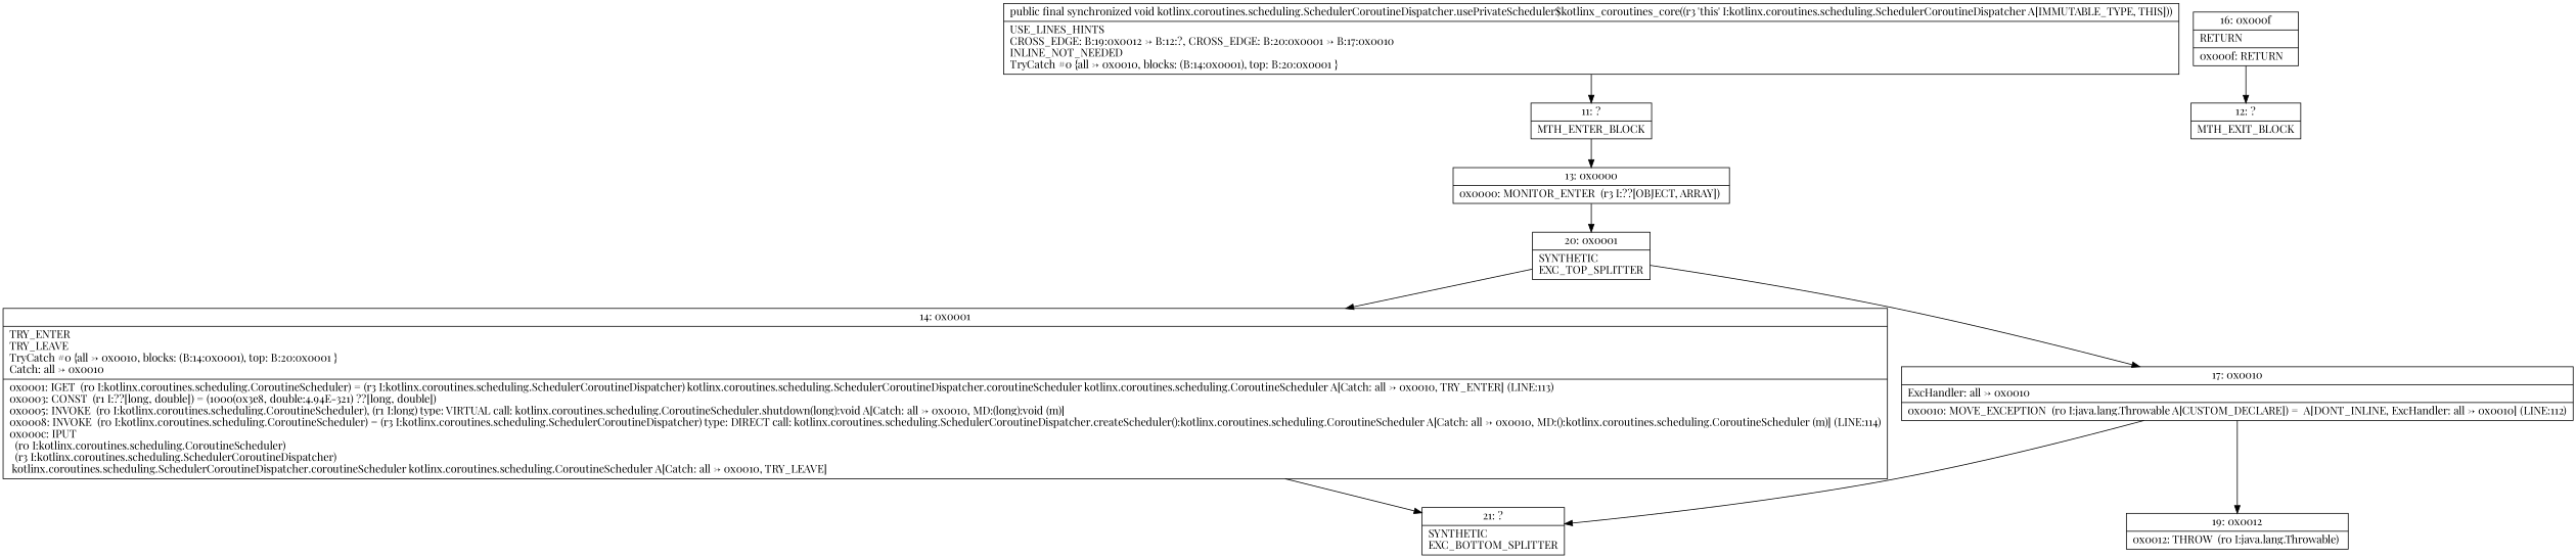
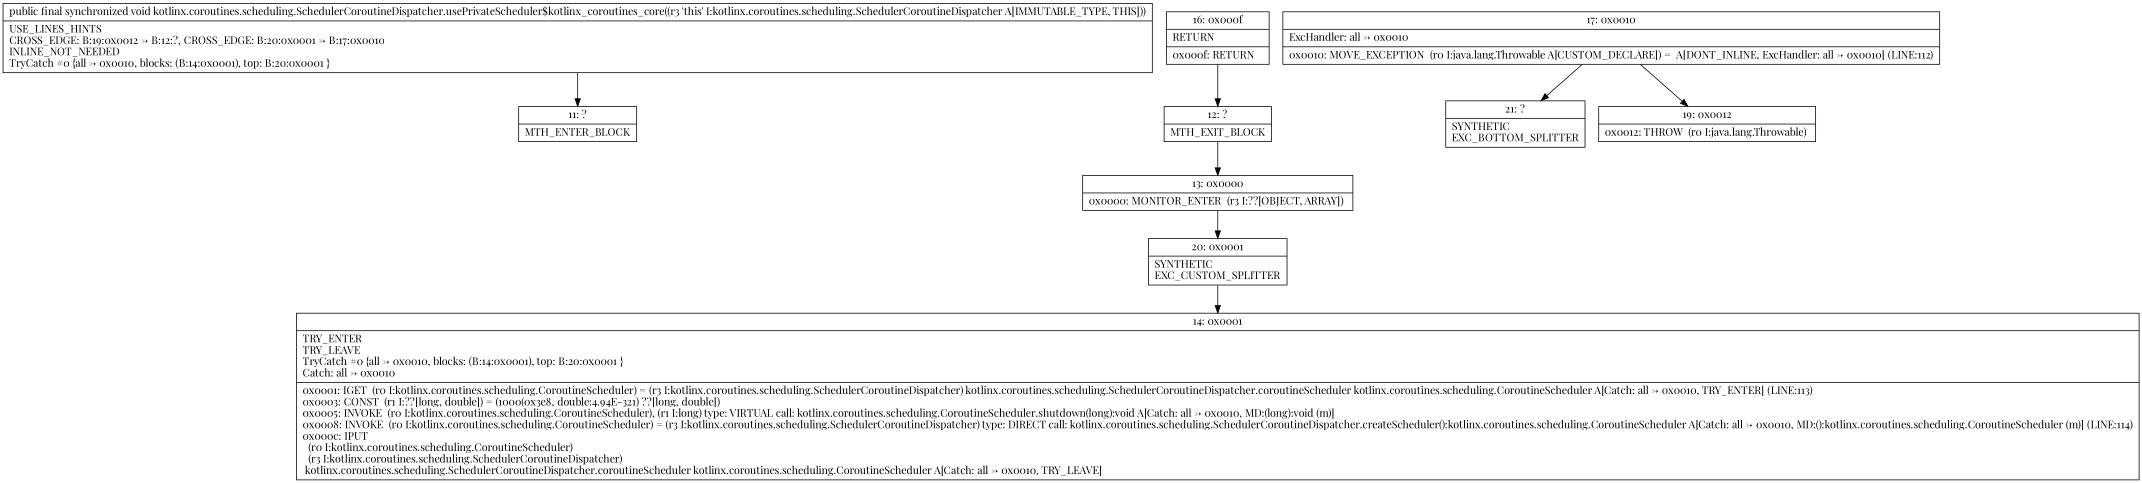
  digraph {
    fontname="Playfair Display"
    node [fontname="Playfair Display" shape=record]
    edge [fontname="Playfair Display"]
    n1 [label="{11\:\ ?|MTH_ENTER_BLOCK\l}"]
    n2 [label="{13\:\ 0x0000|0x0000: MONITOR_ENTER  (r3 I:??[OBJECT, ARRAY]) \l}"]
-   n3 [label="{20\:\ 0x0001|SYNTHETIC\lEXC_TOP_SPLITTER\l}"]
+   n3 [label="{20\:\ 0x0001|SYNTHETIC\lEXC_CUSTOM_SPLITTER\l}"]
    n4 [label="{14\:\ 0x0001|TRY_ENTER\lTRY_LEAVE\lTryCatch #0 \{all \-\> 0x0010, blocks: (B:14:0x0001), top: B:20:0x0001 \}\lCatch: all \-\> 0x0010\l|0x0001: IGET  (r0 I:kotlinx.coroutines.scheduling.CoroutineScheduler) = (r3 I:kotlinx.coroutines.scheduling.SchedulerCoroutineDispatcher) kotlinx.coroutines.scheduling.SchedulerCoroutineDispatcher.coroutineScheduler kotlinx.coroutines.scheduling.CoroutineScheduler A[Catch: all \-\> 0x0010, TRY_ENTER] (LINE:113)\l0x0003: CONST  (r1 I:??[long, double]) = (1000(0x3e8, double:4.94E\-321) ??[long, double]) \l0x0005: INVOKE  (r0 I:kotlinx.coroutines.scheduling.CoroutineScheduler), (r1 I:long) type: VIRTUAL call: kotlinx.coroutines.scheduling.CoroutineScheduler.shutdown(long):void A[Catch: all \-\> 0x0010, MD:(long):void (m)]\l0x0008: INVOKE  (r0 I:kotlinx.coroutines.scheduling.CoroutineScheduler) = (r3 I:kotlinx.coroutines.scheduling.SchedulerCoroutineDispatcher) type: DIRECT call: kotlinx.coroutines.scheduling.SchedulerCoroutineDispatcher.createScheduler():kotlinx.coroutines.scheduling.CoroutineScheduler A[Catch: all \-\> 0x0010, MD:():kotlinx.coroutines.scheduling.CoroutineScheduler (m)] (LINE:114)\l0x000c: IPUT  \l  (r0 I:kotlinx.coroutines.scheduling.CoroutineScheduler)\l  (r3 I:kotlinx.coroutines.scheduling.SchedulerCoroutineDispatcher)\l kotlinx.coroutines.scheduling.SchedulerCoroutineDispatcher.coroutineScheduler kotlinx.coroutines.scheduling.CoroutineScheduler A[Catch: all \-\> 0x0010, TRY_LEAVE]\l}"]
    n5 [label="{17\:\ 0x0010|ExcHandler: all \-\> 0x0010\l|0x0010: MOVE_EXCEPTION  (r0 I:java.lang.Throwable A[CUSTOM_DECLARE]) =  A[DONT_INLINE, ExcHandler: all \-\> 0x0010] (LINE:112)\l}"]
    n6 [label="{21\:\ ?|SYNTHETIC\lEXC_BOTTOM_SPLITTER\l}"]
    n7 [label="{19\:\ 0x0012|0x0012: THROW  (r0 I:java.lang.Throwable) \l}"]
    n8 [label="{16\:\ 0x000f|RETURN\l|0x000f: RETURN   \l}"]
    n9 [label="{12\:\ ?|MTH_EXIT_BLOCK\l}"]
    n10 [label="{public final synchronized void kotlinx.coroutines.scheduling.SchedulerCoroutineDispatcher.usePrivateScheduler$kotlinx_coroutines_core((r3 'this' I:kotlinx.coroutines.scheduling.SchedulerCoroutineDispatcher A[IMMUTABLE_TYPE, THIS]))  | USE_LINES_HINTS\lCROSS_EDGE: B:19:0x0012 \-\> B:12:?, CROSS_EDGE: B:20:0x0001 \-\> B:17:0x0010\lINLINE_NOT_NEEDED\lTryCatch #0 \{all \-\> 0x0010, blocks: (B:14:0x0001), top: B:20:0x0001 \}\l}"]
-   n1 -> n2
+   n9 -> n2
    n2 -> n3
    n3 -> n4
-   n3 -> n5
-   n4 -> n6
    n5 -> n6
    n5 -> n7
    n8 -> n9
    n10 -> n1
  }
